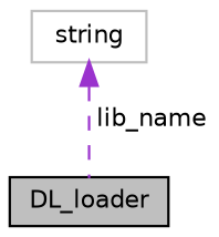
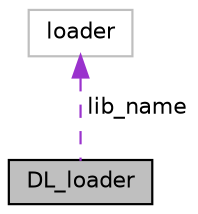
  digraph {
    node [fontname=Helvetica fontsize=10 shape=record style=filled]
    n1 [color=black fillcolor=grey75 fontcolor=black height=0.2 label=DL_loader width=0.4]
-   n2 [color=grey75 fillcolor=white height=0.2 label=string width=0.4]
+   n2 [color=grey75 fillcolor=white height=0.2 label=loader width=0.4]
    n2 -> n1 [color=darkorchid3 dir=back fontname=Helvetica fontsize=10 label=" lib_name" labelfontname=Helvetica labelfontsize=10 style=dashed]
  }
